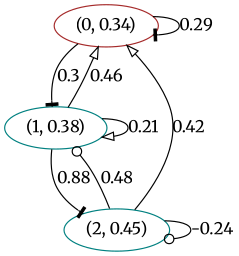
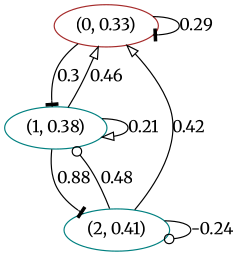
  digraph {
    fontname=Merriweather
    node [color=teal fontname=Merriweather]
    edge [arrowhead=tee fontname=Merriweather]
-   n1 [color=brown label="(0, 0.34)"]
+   n1 [color=brown label="(0, 0.33)"]
    n2 [label="(1, 0.38)"]
-   n3 [label="(2, 0.45)"]
+   n3 [label="(2, 0.41)"]
    n1 -> n1 [label=0.29]
    n1 -> n2 [label=0.3]
    n2 -> n1 [arrowhead=onormal label=0.46]
    n2 -> n2 [arrowhead=onormal label=0.21]
    n2 -> n3 [label=0.88]
    n3 -> n1 [arrowhead=onormal label=0.42]
    n3 -> n2 [arrowhead=odot label=0.48]
    n3 -> n3 [arrowhead=odot label=-0.24]
  }
